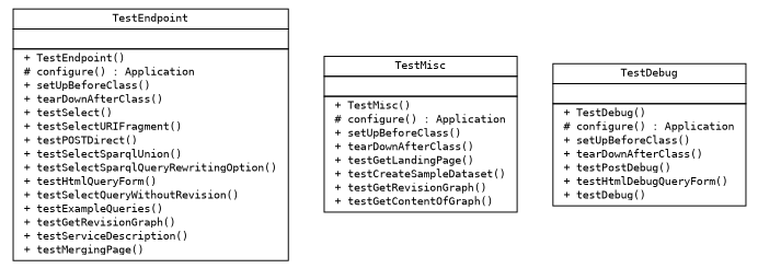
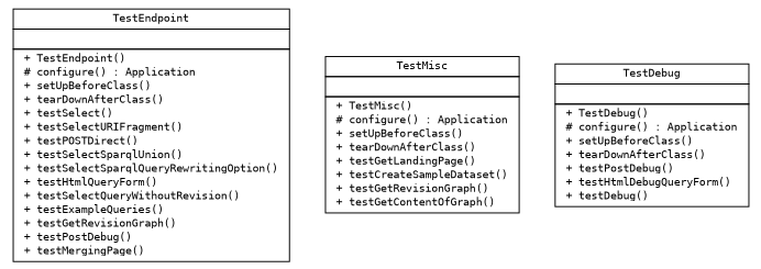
  digraph {
    nodesep=0.25
    ranksep=0.5
    fontname="DejaVu Sans Mono"
    node [fontcolor=black fontname="DejaVu Sans Mono" fontsize=10.0 shape=plaintext]
-   n1 [label=<<table title="de.tud.plt.r43ples.test.webservice.TestEndpoint" border="0" cellborder="1" cellspacing="0" cellpadding="2" port="p" href="./TestEndpoint.html"> 		<tr><td><table border="0" cellspacing="0" cellpadding="1"> <tr><td align="center" balign="center"> TestEndpoint </td></tr> 		</table></td></tr> 		<tr><td><table border="0" cellspacing="0" cellpadding="1"> <tr><td align="left" balign="left">  </td></tr> 		</table></td></tr> 		<tr><td><table border="0" cellspacing="0" cellpadding="1"> <tr><td align="left" balign="left"> + TestEndpoint() </td></tr> <tr><td align="left" balign="left"> # configure() : Application </td></tr> <tr><td align="left" balign="left"> + setUpBeforeClass() </td></tr> <tr><td align="left" balign="left"> + tearDownAfterClass() </td></tr> <tr><td align="left" balign="left"> + testSelect() </td></tr> <tr><td align="left" balign="left"> + testSelectURIFragment() </td></tr> <tr><td align="left" balign="left"> + testPOSTDirect() </td></tr> <tr><td align="left" balign="left"> + testSelectSparqlUnion() </td></tr> <tr><td align="left" balign="left"> + testSelectSparqlQueryRewritingOption() </td></tr> <tr><td align="left" balign="left"> + testHtmlQueryForm() </td></tr> <tr><td align="left" balign="left"> + testSelectQueryWithoutRevision() </td></tr> <tr><td align="left" balign="left"> + testExampleQueries() </td></tr> <tr><td align="left" balign="left"> + testGetRevisionGraph() </td></tr> <tr><td align="left" balign="left"> + testServiceDescription() </td></tr> <tr><td align="left" balign="left"> + testMergingPage() </td></tr> 		</table></td></tr> 		</table>>]
+   n1 [label=<<table title="de.tud.plt.r43ples.test.webservice.TestEndpoint" border="0" cellborder="1" cellspacing="0" cellpadding="2" port="p" href="./TestEndpoint.html"> 		<tr><td><table border="0" cellspacing="0" cellpadding="1"> <tr><td align="center" balign="center"> TestEndpoint </td></tr> 		</table></td></tr> 		<tr><td><table border="0" cellspacing="0" cellpadding="1"> <tr><td align="left" balign="left">  </td></tr> 		</table></td></tr> 		<tr><td><table border="0" cellspacing="0" cellpadding="1"> <tr><td align="left" balign="left"> + TestEndpoint() </td></tr> <tr><td align="left" balign="left"> # configure() : Application </td></tr> <tr><td align="left" balign="left"> + setUpBeforeClass() </td></tr> <tr><td align="left" balign="left"> + tearDownAfterClass() </td></tr> <tr><td align="left" balign="left"> + testSelect() </td></tr> <tr><td align="left" balign="left"> + testSelectURIFragment() </td></tr> <tr><td align="left" balign="left"> + testPOSTDirect() </td></tr> <tr><td align="left" balign="left"> + testSelectSparqlUnion() </td></tr> <tr><td align="left" balign="left"> + testSelectSparqlQueryRewritingOption() </td></tr> <tr><td align="left" balign="left"> + testHtmlQueryForm() </td></tr> <tr><td align="left" balign="left"> + testSelectQueryWithoutRevision() </td></tr> <tr><td align="left" balign="left"> + testExampleQueries() </td></tr> <tr><td align="left" balign="left"> + testGetRevisionGraph() </td></tr> <tr><td align="left" balign="left"> + testPostDebug() </td></tr> <tr><td align="left" balign="left"> + testMergingPage() </td></tr> 		</table></td></tr> 		</table>>]
    n2 [label=<<table title="de.tud.plt.r43ples.test.webservice.TestMisc" border="0" cellborder="1" cellspacing="0" cellpadding="2" port="p" href="./TestMisc.html"> 		<tr><td><table border="0" cellspacing="0" cellpadding="1"> <tr><td align="center" balign="center"> TestMisc </td></tr> 		</table></td></tr> 		<tr><td><table border="0" cellspacing="0" cellpadding="1"> <tr><td align="left" balign="left">  </td></tr> 		</table></td></tr> 		<tr><td><table border="0" cellspacing="0" cellpadding="1"> <tr><td align="left" balign="left"> + TestMisc() </td></tr> <tr><td align="left" balign="left"> # configure() : Application </td></tr> <tr><td align="left" balign="left"> + setUpBeforeClass() </td></tr> <tr><td align="left" balign="left"> + tearDownAfterClass() </td></tr> <tr><td align="left" balign="left"> + testGetLandingPage() </td></tr> <tr><td align="left" balign="left"> + testCreateSampleDataset() </td></tr> <tr><td align="left" balign="left"> + testGetRevisionGraph() </td></tr> <tr><td align="left" balign="left"> + testGetContentOfGraph() </td></tr> 		</table></td></tr> 		</table>>]
    n3 [label=<<table title="de.tud.plt.r43ples.test.webservice.TestDebug" border="0" cellborder="1" cellspacing="0" cellpadding="2" port="p" href="./TestDebug.html"> 		<tr><td><table border="0" cellspacing="0" cellpadding="1"> <tr><td align="center" balign="center"> TestDebug </td></tr> 		</table></td></tr> 		<tr><td><table border="0" cellspacing="0" cellpadding="1"> <tr><td align="left" balign="left">  </td></tr> 		</table></td></tr> 		<tr><td><table border="0" cellspacing="0" cellpadding="1"> <tr><td align="left" balign="left"> + TestDebug() </td></tr> <tr><td align="left" balign="left"> # configure() : Application </td></tr> <tr><td align="left" balign="left"> + setUpBeforeClass() </td></tr> <tr><td align="left" balign="left"> + tearDownAfterClass() </td></tr> <tr><td align="left" balign="left"> + testPostDebug() </td></tr> <tr><td align="left" balign="left"> + testHtmlDebugQueryForm() </td></tr> <tr><td align="left" balign="left"> + testDebug() </td></tr> 		</table></td></tr> 		</table>>]
  }
